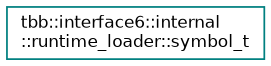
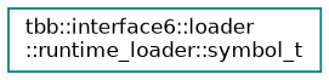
  digraph {
    rankdir=TB
-   n1 [color=teal fillcolor=white fontname=Helvetica fontsize=10 height=0.2 label="tbb::interface6::internal\l::runtime_loader::symbol_t" shape=box style=filled width=0.4]
+   n1 [color=teal fillcolor=white fontname=Helvetica fontsize=10 height=0.2 label="tbb::interface6::loader\l::runtime_loader::symbol_t" shape=box style=filled width=0.4]
  }
